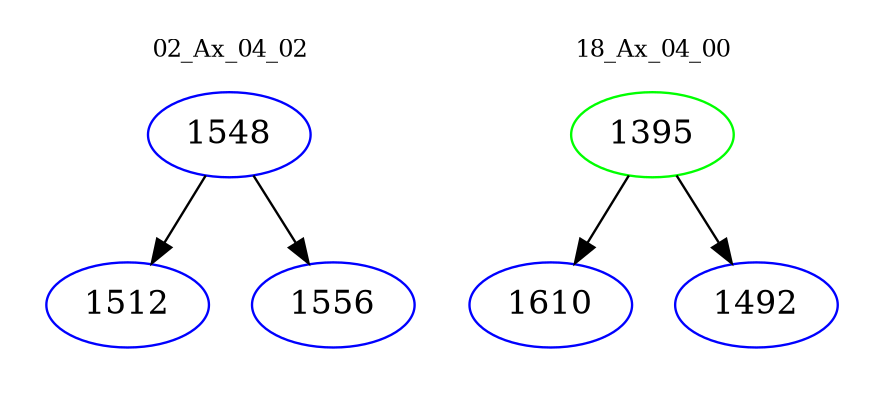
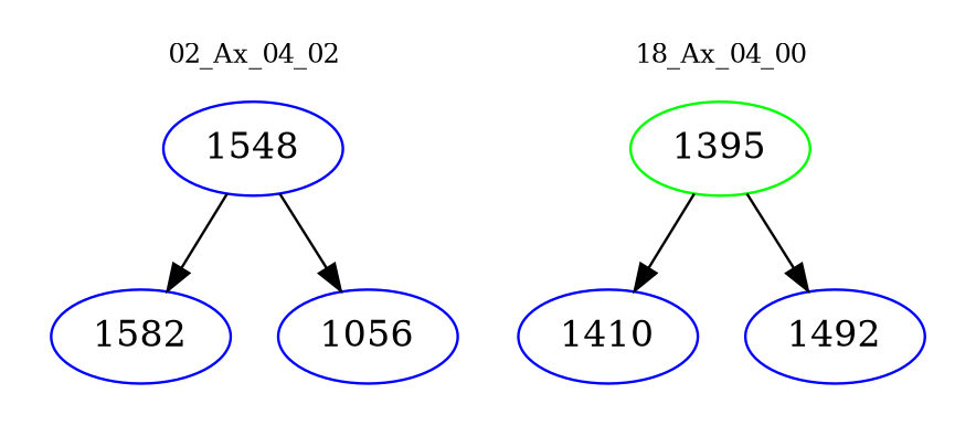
  digraph {
    node [color=blue]
    edge [color=black]
    n1 [label=1548]
-   n2 [label=1512]
-   n3 [label=1556]
+   n2 [label=1582]
+   n3 [label=1056]
    n4 [color=green label=1395]
-   n5 [label=1610]
+   n5 [label=1410]
    n6 [label=1492]
    subgraph cluster_1 {
      color=white
      fontsize=10
      label="02_Ax_04_02"
      n1
      n2
      n3
    }
    subgraph cluster_2 {
      color=white
      fontsize=10
      label="18_Ax_04_00"
      n4
      n5
      n6
    }
    n1 -> n2
    n1 -> n3
    n4 -> n5
    n4 -> n6
  }
